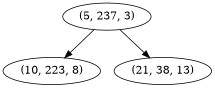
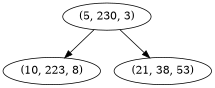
  digraph {
-   "(5, 230, 3)" [label="(5, 237, 3)"]
+   "(5, 230, 3)"
    "(10, 223, 8)"
-   "(21, 38, 13)"
+   "(21, 38, 13)" [label="(21, 38, 53)"]
    "(5, 230, 3)" -> "(10, 223, 8)"
    "(5, 230, 3)" -> "(21, 38, 13)"
  }
